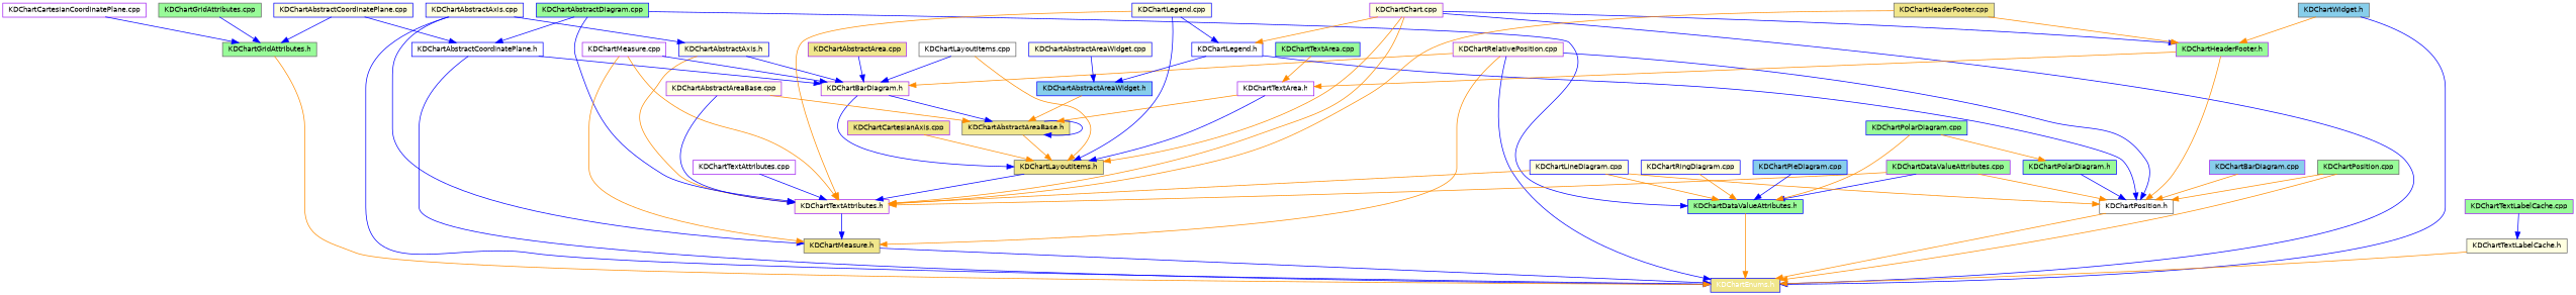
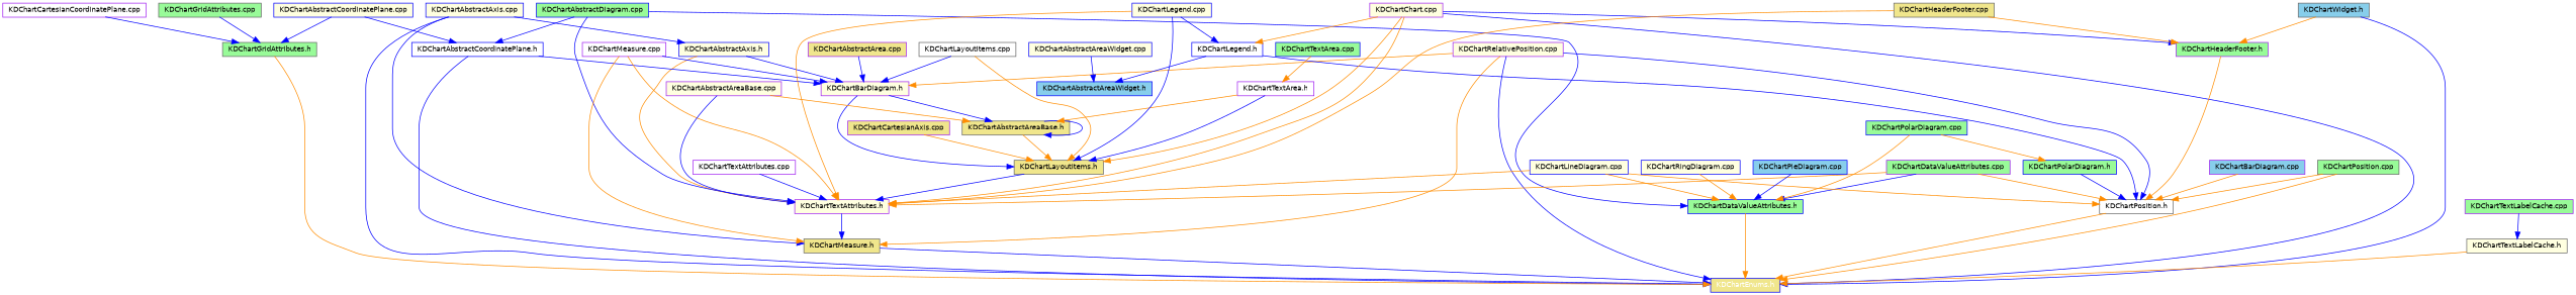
  digraph {
    node [color=blue fillcolor=lightyellow fontname=Helvetica fontsize=10 shape=record style=filled]
    edge [color=blue fontname=Helvetica fontsize=10 labelfontname=Helvetica labelfontsize=10 style=solid]
    n1 [fillcolor=khaki fontcolor=white height=0.2 label="KDChartEnums.h" width=0.4]
    n2 [color=gray40 fillcolor=khaki height=0.2 label="KDChartMeasure.h" width=0.4]
    n3 [color=purple height=0.2 label="KDChartTextAttributes.h" width=0.4]
    n4 [color=gray40 fillcolor=khaki height=0.2 label="KDChartLayoutItems.h" width=0.4]
    n5 [color=gray40 fillcolor=khaki height=0.2 label="KDChartAbstractAreaBase.h" width=0.4]
    n6 [color=purple height=0.2 label="KDChartBarDiagram.h" width=0.4]
    n7 [color=purple fillcolor=khaki height=0.2 label="KDChartAbstractArea.cpp" width=0.4]
    n8 [height=0.2 label="KDChartAbstractAxis.h" width=0.4]
    n9 [height=0.2 label="KDChartAbstractAxis.cpp" width=0.4]
    n10 [fillcolor=white height=0.2 label="KDChartAbstractCoordinatePlane.h" width=0.4]
    n11 [height=0.2 label="KDChartAbstractCoordinatePlane.cpp" width=0.4]
    n12 [color=gray40 fillcolor=palegreen height=0.2 label="KDChartGridAttributes.h" width=0.4]
    n13 [fillcolor=palegreen height=0.2 label="KDChartAbstractDiagram.cpp" width=0.4]
    n14 [fillcolor=palegreen height=0.2 label="KDChartDataValueAttributes.h" width=0.4]
    n15 [color=gray40 fillcolor=white height=0.2 label="KDChartLayoutItems.cpp" width=0.4]
    n16 [color=purple fillcolor=white height=0.2 label="KDChartMeasure.cpp" width=0.4]
    n17 [color=purple height=0.2 label="KDChartRelativePosition.cpp" width=0.4]
    n18 [color=gray40 fillcolor=white height=0.2 label="KDChartPosition.h" width=0.4]
    n19 [color=purple height=0.2 label="KDChartAbstractAreaBase.cpp" width=0.4]
    n20 [fillcolor=skyblue height=0.2 label="KDChartAbstractAreaWidget.h" width=0.4]
    n21 [height=0.2 label="KDChartAbstractAreaWidget.cpp" width=0.4]
    n22 [fillcolor=white height=0.2 label="KDChartLegend.h" width=0.4]
    n23 [color=purple height=0.2 label="KDChartChart.cpp" width=0.4]
    n24 [color=purple fillcolor=palegreen height=0.2 label="KDChartHeaderFooter.h" width=0.4]
    n25 [color=purple fillcolor=white height=0.2 label="KDChartTextArea.h" width=0.4]
    n26 [height=0.2 label="KDChartLegend.cpp" width=0.4]
    n27 [color=gray40 fillcolor=khaki height=0.2 label="KDChartHeaderFooter.cpp" width=0.4]
    n28 [color=gray40 fillcolor=skyblue height=0.2 label="KDChartWidget.h" width=0.4]
    n29 [fillcolor=palegreen height=0.2 label="KDChartTextArea.cpp" width=0.4]
    n30 [color=purple fillcolor=khaki height=0.2 label="KDChartCartesianAxis.cpp" width=0.4]
    n31 [color=purple fillcolor=palegreen height=0.2 label="KDChartDataValueAttributes.cpp" width=0.4]
    n32 [height=0.2 label="KDChartLineDiagram.cpp" width=0.4]
    n33 [color=purple fillcolor=white height=0.2 label="KDChartTextAttributes.cpp" width=0.4]
    n34 [color=purple fillcolor=white height=0.2 label="KDChartCartesianCoordinatePlane.cpp" width=0.4]
    n35 [color=gray40 fillcolor=palegreen height=0.2 label="KDChartGridAttributes.cpp" width=0.4]
    n36 [fillcolor=skyblue height=0.2 label="KDChartPieDiagram.cpp" width=0.4]
    n37 [fillcolor=palegreen height=0.2 label="KDChartPolarDiagram.cpp" width=0.4]
    n38 [fillcolor=palegreen height=0.2 label="KDChartPolarDiagram.h" width=0.4]
    n39 [height=0.2 label="KDChartRingDiagram.cpp" width=0.4]
    n40 [color=purple fillcolor=skyblue height=0.2 label="KDChartBarDiagram.cpp" width=0.4]
    n41 [color=gray40 fillcolor=palegreen height=0.2 label="KDChartPosition.cpp" width=0.4]
    n42 [color=gray40 height=0.2 label="KDChartTextLabelCache.h" width=0.4]
    n43 [color=purple fillcolor=palegreen height=0.2 label="KDChartTextLabelCache.cpp" width=0.4]
    n2 -> n1
    n3 -> n2
    n4 -> n3
    n5 -> n4 [color=darkorange]
    n5 -> n5
    n6 -> n4
    n6 -> n5
    n7 -> n6
    n8 -> n3 [color=darkorange]
    n8 -> n6
    n9 -> n1
    n9 -> n2
    n9 -> n8
    n10 -> n1
    n10 -> n6
    n11 -> n10
    n11 -> n12
    n12 -> n1 [color=darkorange]
    n13 -> n3
    n13 -> n10
    n13 -> n14
    n14 -> n1 [color=darkorange]
    n15 -> n4 [color=darkorange]
    n15 -> n6
    n16 -> n2 [color=darkorange]
    n16 -> n3 [color=darkorange]
    n16 -> n6
    n17 -> n1
    n17 -> n2 [color=darkorange]
    n17 -> n6 [color=darkorange]
    n17 -> n18
    n18 -> n1 [color=darkorange]
    n19 -> n3
    n19 -> n5 [color=darkorange]
-   n20 -> n5 [color=darkorange]
    n21 -> n20
    n22 -> n18
    n22 -> n20
    n23 -> n1
    n23 -> n3 [color=darkorange]
    n23 -> n4 [color=darkorange]
    n23 -> n22 [color=darkorange]
    n23 -> n24
    n24 -> n18 [color=darkorange]
-   n24 -> n25 [color=darkorange]
    n25 -> n4
    n25 -> n5 [color=darkorange]
    n26 -> n3 [color=darkorange]
    n26 -> n4
    n26 -> n22
    n27 -> n3 [color=darkorange]
    n27 -> n24 [color=darkorange]
    n28 -> n1
    n28 -> n24 [color=darkorange]
    n29 -> n25 [color=darkorange]
    n30 -> n4 [color=darkorange]
    n31 -> n3 [color=darkorange]
    n31 -> n14
    n31 -> n18 [color=darkorange]
    n32 -> n3 [color=darkorange]
    n32 -> n14 [color=darkorange]
    n32 -> n18 [color=darkorange]
    n33 -> n3
    n34 -> n12
    n35 -> n12
    n36 -> n14
    n37 -> n14 [color=darkorange]
    n37 -> n38 [color=darkorange]
    n38 -> n18
    n39 -> n14 [color=darkorange]
    n40 -> n18 [color=darkorange]
    n41 -> n1 [color=darkorange]
    n41 -> n18 [color=darkorange]
    n42 -> n1 [color=darkorange]
    n43 -> n42
  }
